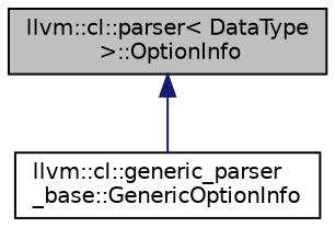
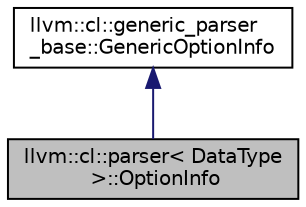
  digraph {
    node [color=black fontname=Helvetica fontsize=10 shape=box]
    n1 [fillcolor=grey75 fontcolor=black height=0.2 label="llvm::cl::parser\< DataType\l \>::OptionInfo" style=filled width=0.4]
    n2 [height=0.2 label="llvm::cl::generic_parser\l_base::GenericOptionInfo" width=0.4]
-   n1 -> n2 [color=midnightblue dir=back fontname=Helvetica fontsize=10 labelfontname=Helvetica labelfontsize=10 style=solid]
+   n2 -> n1 [color=midnightblue dir=back fontname=Helvetica fontsize=10 labelfontname=Helvetica labelfontsize=10 style=solid]
  }
